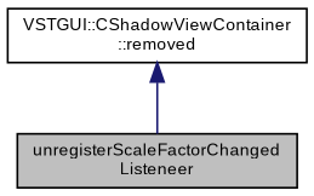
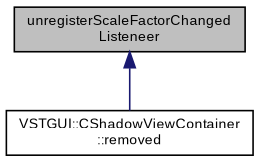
  digraph {
    rankdir=TB
    fontname="Liberation Sans"
    node [color=black fontname="Liberation Sans" fontsize=9 shape=record]
    n1 [fillcolor=grey75 fontcolor=black height=0.2 label="unregisterScaleFactorChanged\lListeneer" style=filled width=0.4]
    n2 [height=0.2 label="VSTGUI::CShadowViewContainer\l::removed" width=0.4]
-   n2 -> n1 [color=midnightblue dir=back fontname="Liberation Sans" fontsize=9 labelfontname=Arial labelfontsize=9 style=solid]
+   n1 -> n2 [color=midnightblue dir=back fontname="Liberation Sans" fontsize=9 labelfontname=Arial labelfontsize=9 style=solid]
  }
